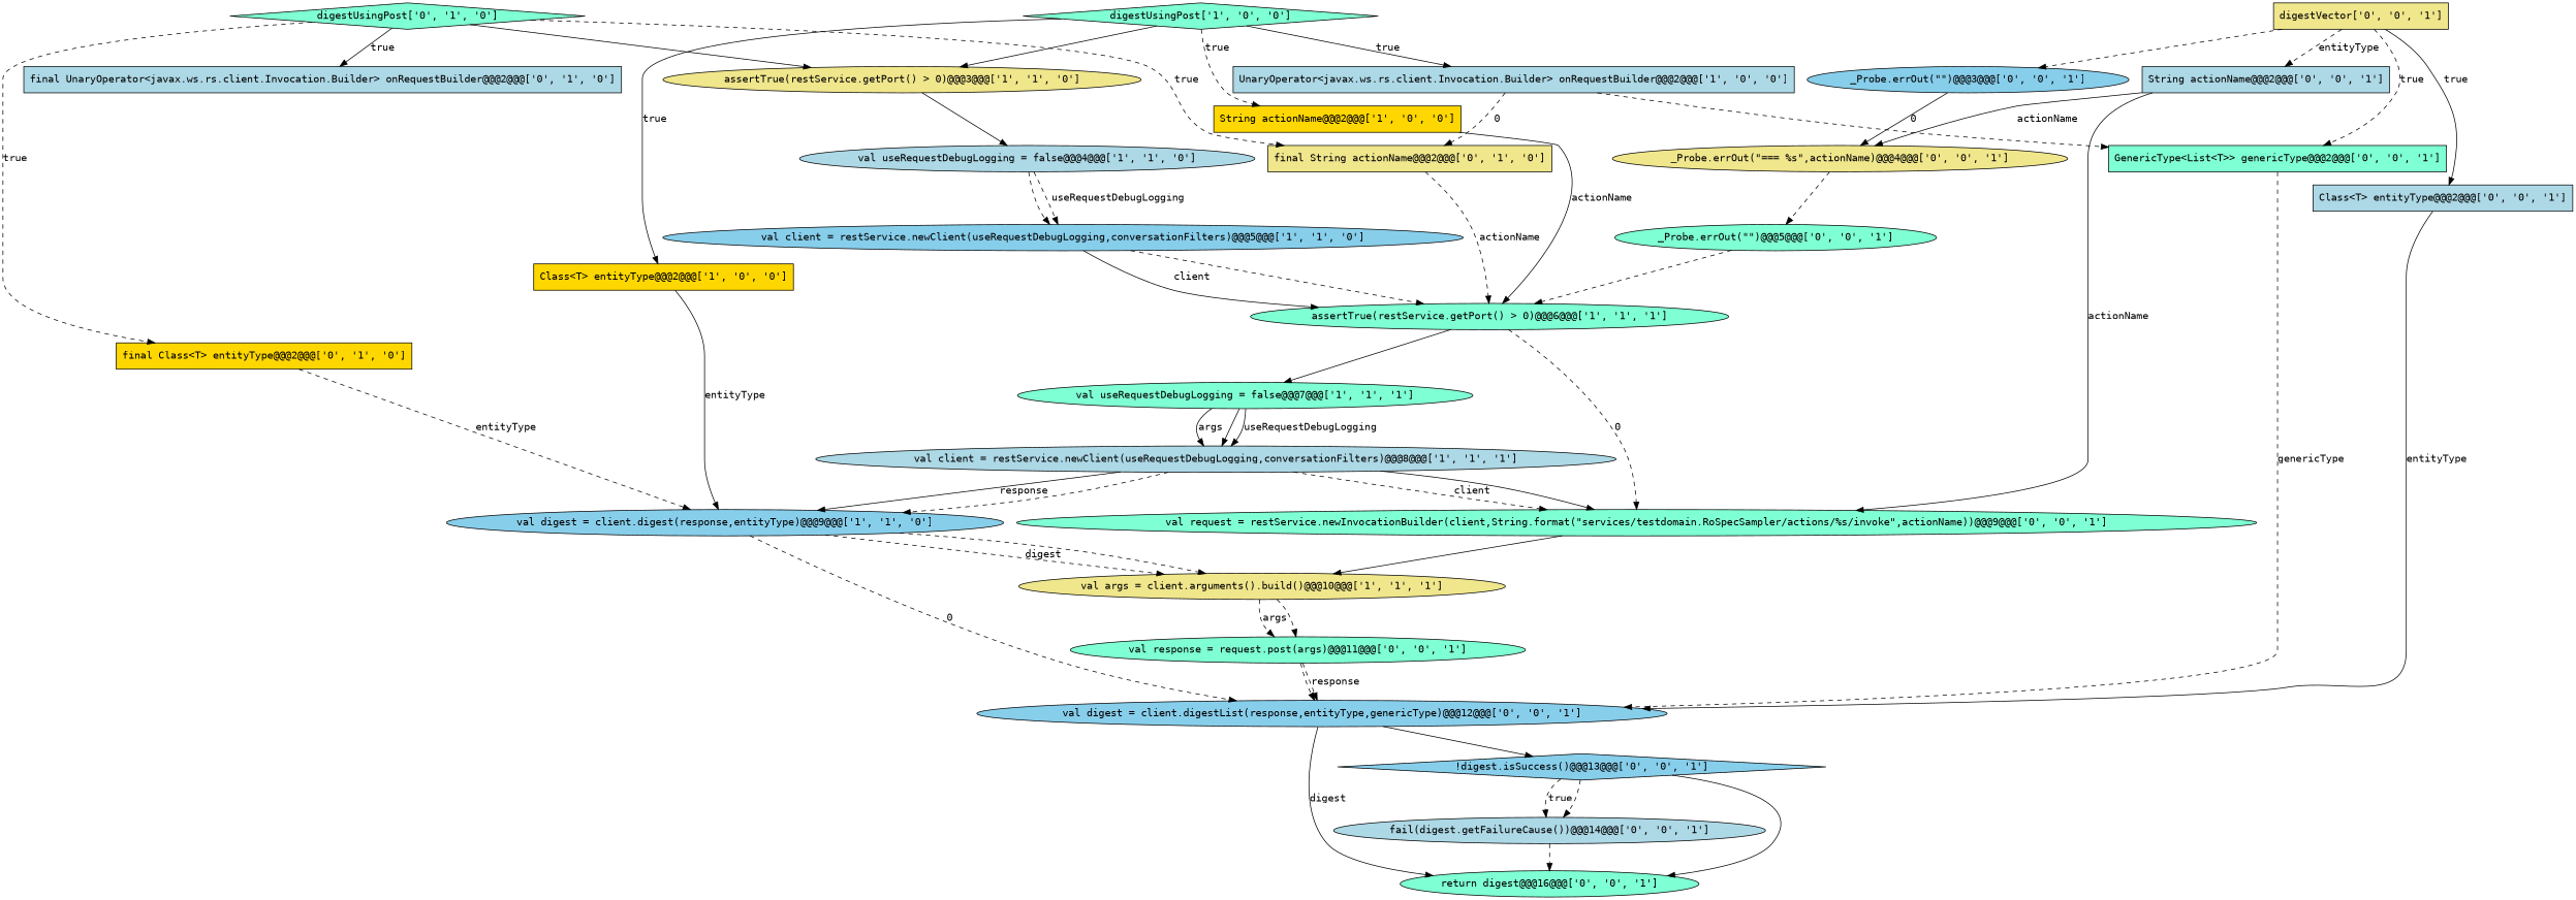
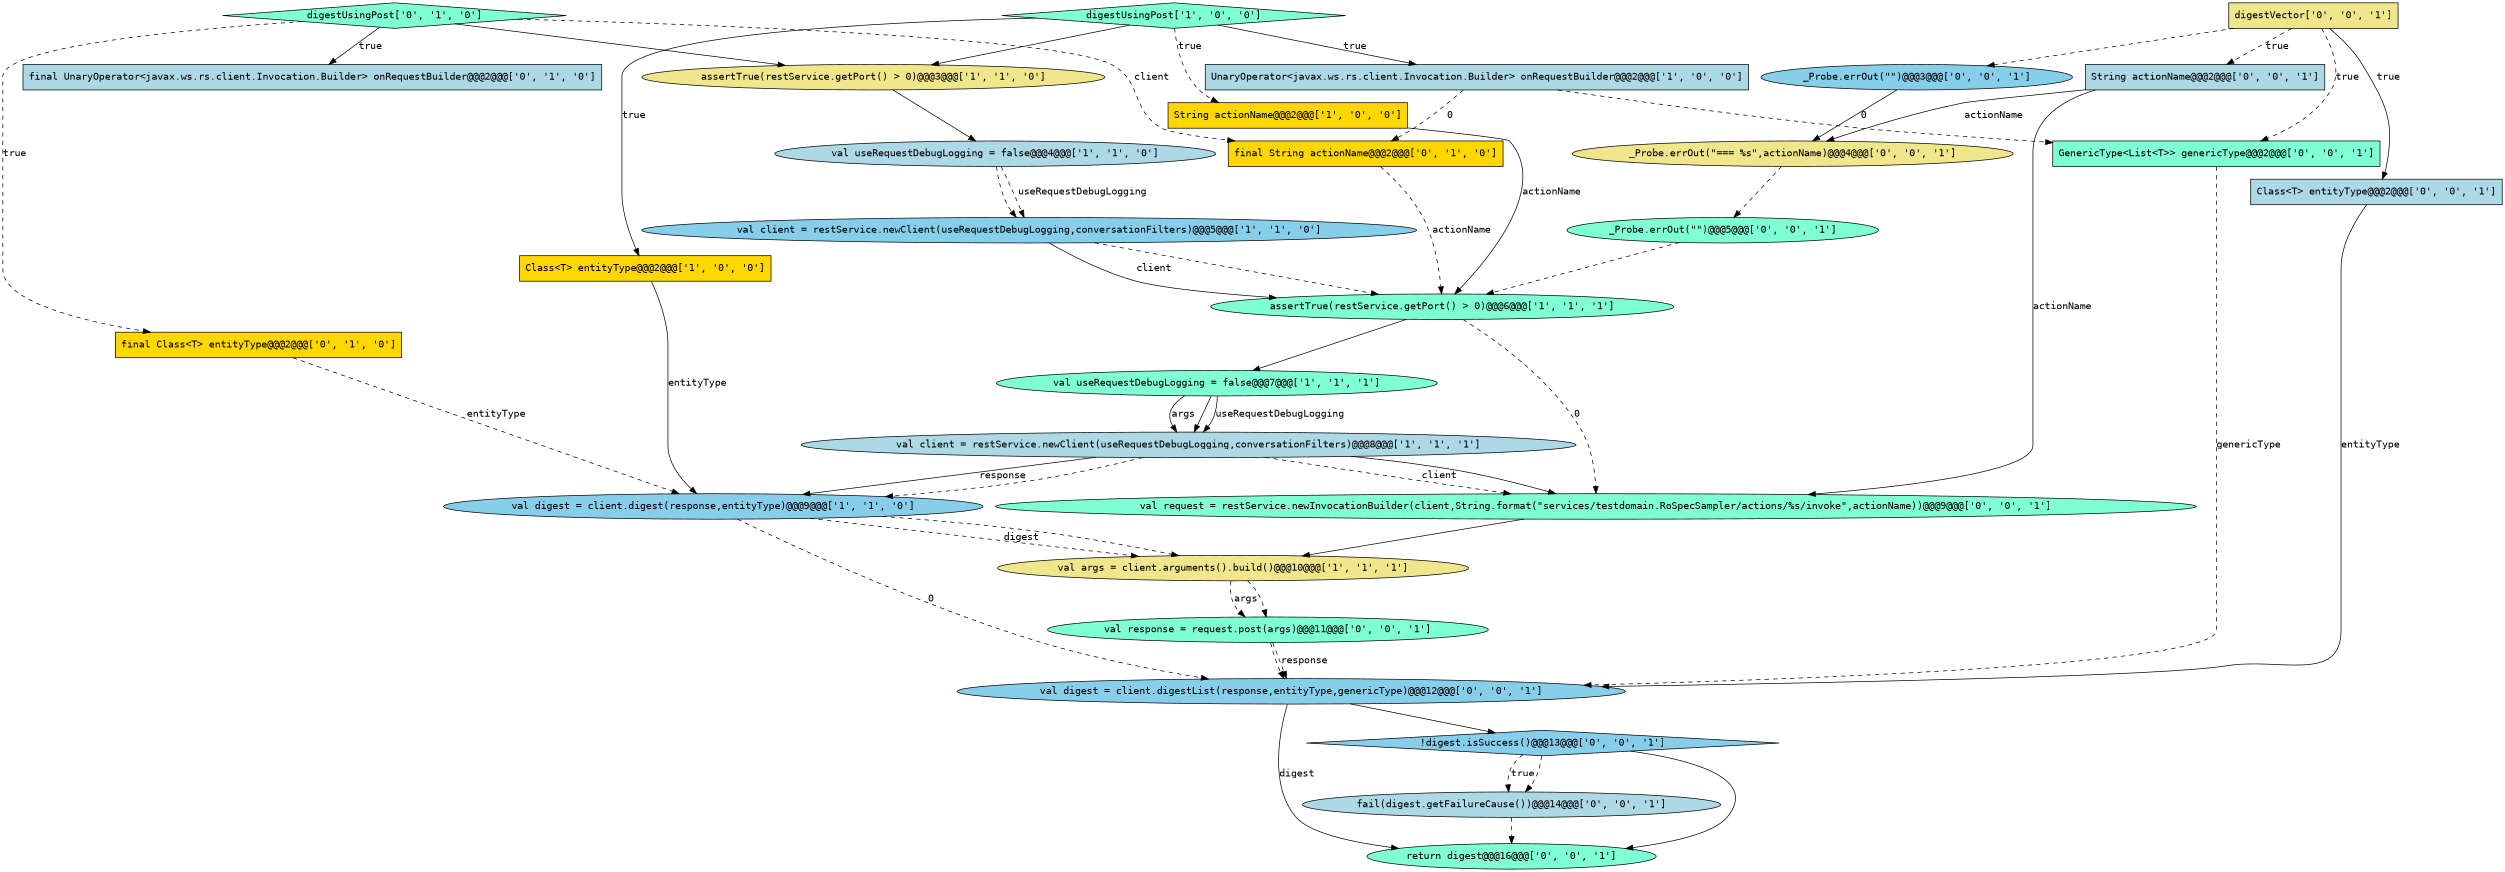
  digraph {
    fontname="DejaVu Sans Mono"
    node [fillcolor=aquamarine fontname="DejaVu Sans Mono" shape=ellipse style=filled]
    edge [fontname="DejaVu Sans Mono" style=dashed]
    n1 [fillcolor=skyblue label="val digest = client.digest(response,entityType)@@@9@@@['1', '1', '0']"]
    n2 [fillcolor=skyblue label="val digest = client.digestList(response,entityType,genericType)@@@12@@@['0', '0', '1']"]
    n3 [fillcolor=khaki label="val args = client.arguments().build()@@@10@@@['1', '1', '1']"]
    n4 [fillcolor=skyblue label="!digest.isSuccess()@@@13@@@['0', '0', '1']" shape=diamond]
    n5 [label="return digest@@@16@@@['0', '0', '1']"]
    n6 [label="val response = request.post(args)@@@11@@@['0', '0', '1']"]
    n7 [label="digestUsingPost['0', '1', '0']" shape=diamond]
    n8 [fillcolor=lightblue label="final UnaryOperator<javax.ws.rs.client.Invocation.Builder> onRequestBuilder@@@2@@@['0', '1', '0']" shape=box]
    n9 [fillcolor=khaki label="assertTrue(restService.getPort() > 0)@@@3@@@['1', '1', '0']"]
    n10 [fillcolor=gold label="final Class<T> entityType@@@2@@@['0', '1', '0']" shape=box]
-   n11 [fillcolor=khaki label="final String actionName@@@2@@@['0', '1', '0']" shape=box]
+   n11 [fillcolor=gold label="final String actionName@@@2@@@['0', '1', '0']" shape=box]
    n12 [fillcolor=lightblue label="val useRequestDebugLogging = false@@@4@@@['1', '1', '0']"]
    n13 [label="assertTrue(restService.getPort() > 0)@@@6@@@['1', '1', '1']"]
    n14 [fillcolor=gold label="String actionName@@@2@@@['1', '0', '0']" shape=box]
    n15 [label="val request = restService.newInvocationBuilder(client,String.format(\"services/testdomain.RoSpecSampler/actions/%s/invoke\",actionName))@@@9@@@['0', '0', '1']"]
    n16 [label="val useRequestDebugLogging = false@@@7@@@['1', '1', '1']"]
    n17 [label="GenericType<List<T>> genericType@@@2@@@['0', '0', '1']" shape=box]
    n18 [fillcolor=skyblue label="val client = restService.newClient(useRequestDebugLogging,conversationFilters)@@@5@@@['1', '1', '0']"]
    n19 [fillcolor=lightblue label="fail(digest.getFailureCause())@@@14@@@['0', '0', '1']"]
    n20 [fillcolor=lightblue label="UnaryOperator<javax.ws.rs.client.Invocation.Builder> onRequestBuilder@@@2@@@['1', '0', '0']" shape=box]
    n21 [fillcolor=lightblue label="String actionName@@@2@@@['0', '0', '1']" shape=box]
    n22 [fillcolor=khaki label="_Probe.errOut(\"=== %s\",actionName)@@@4@@@['0', '0', '1']"]
    n23 [label="_Probe.errOut(\"\")@@@5@@@['0', '0', '1']"]
    n24 [fillcolor=skyblue label="_Probe.errOut(\"\")@@@3@@@['0', '0', '1']"]
    n25 [fillcolor=lightblue label="val client = restService.newClient(useRequestDebugLogging,conversationFilters)@@@8@@@['1', '1', '1']"]
    n26 [fillcolor=gold label="Class<T> entityType@@@2@@@['1', '0', '0']" shape=box]
    n27 [label="digestUsingPost['1', '0', '0']" shape=diamond]
    n28 [fillcolor=khaki label="digestVector['0', '0', '1']" shape=box]
    n29 [fillcolor=lightblue label="Class<T> entityType@@@2@@@['0', '0', '1']" shape=box]
    n1 -> n2 [label=0]
    n1 -> n3 [label=digest]
    n1 -> n3
    n2 -> n4 [style=solid]
    n2 -> n5 [label=digest style=solid]
    n3 -> n6 [label=args]
    n3 -> n6
    n4 -> n5 [style=solid]
    n4 -> n19 [label=true]
    n4 -> n19
    n6 -> n2 [label=response]
    n6 -> n2
    n7 -> n8 [label=true style=solid]
    n7 -> n9 [style=solid]
    n7 -> n10 [label=true]
-   n7 -> n11 [label=true]
+   n7 -> n11 [label=client]
    n9 -> n12 [style=solid]
    n10 -> n1 [label=entityType]
    n11 -> n13 [label=actionName]
    n12 -> n18
    n12 -> n18 [label=useRequestDebugLogging]
    n13 -> n15 [label=0]
    n13 -> n16 [style=solid]
    n14 -> n13 [label=actionName style=solid]
    n15 -> n3 [style=solid]
    n16 -> n25 [label=args style=solid]
    n16 -> n25 [style=solid]
    n16 -> n25 [label=useRequestDebugLogging style=solid]
    n17 -> n2 [label=genericType]
    n18 -> n13
    n18 -> n13 [label=client style=solid]
    n19 -> n5
    n20 -> n11 [label=0]
    n20 -> n17 [label=0]
    n21 -> n15 [label=actionName style=solid]
    n21 -> n22 [label=actionName style=solid]
    n22 -> n23
    n23 -> n13
    n24 -> n22 [style=solid]
    n25 -> n1 [label=response style=solid]
    n25 -> n1
    n25 -> n15 [label=client]
    n25 -> n15 [style=solid]
    n26 -> n1 [label=entityType style=solid]
    n27 -> n9 [style=solid]
    n27 -> n14 [label=true]
    n27 -> n20 [label=true style=solid]
    n27 -> n26 [label=true style=solid]
    n28 -> n17 [label=true]
-   n28 -> n21 [label=entityType]
+   n28 -> n21 [label=true]
    n28 -> n24
    n28 -> n29 [label=true style=solid]
    n29 -> n2 [label=entityType style=solid]
  }
